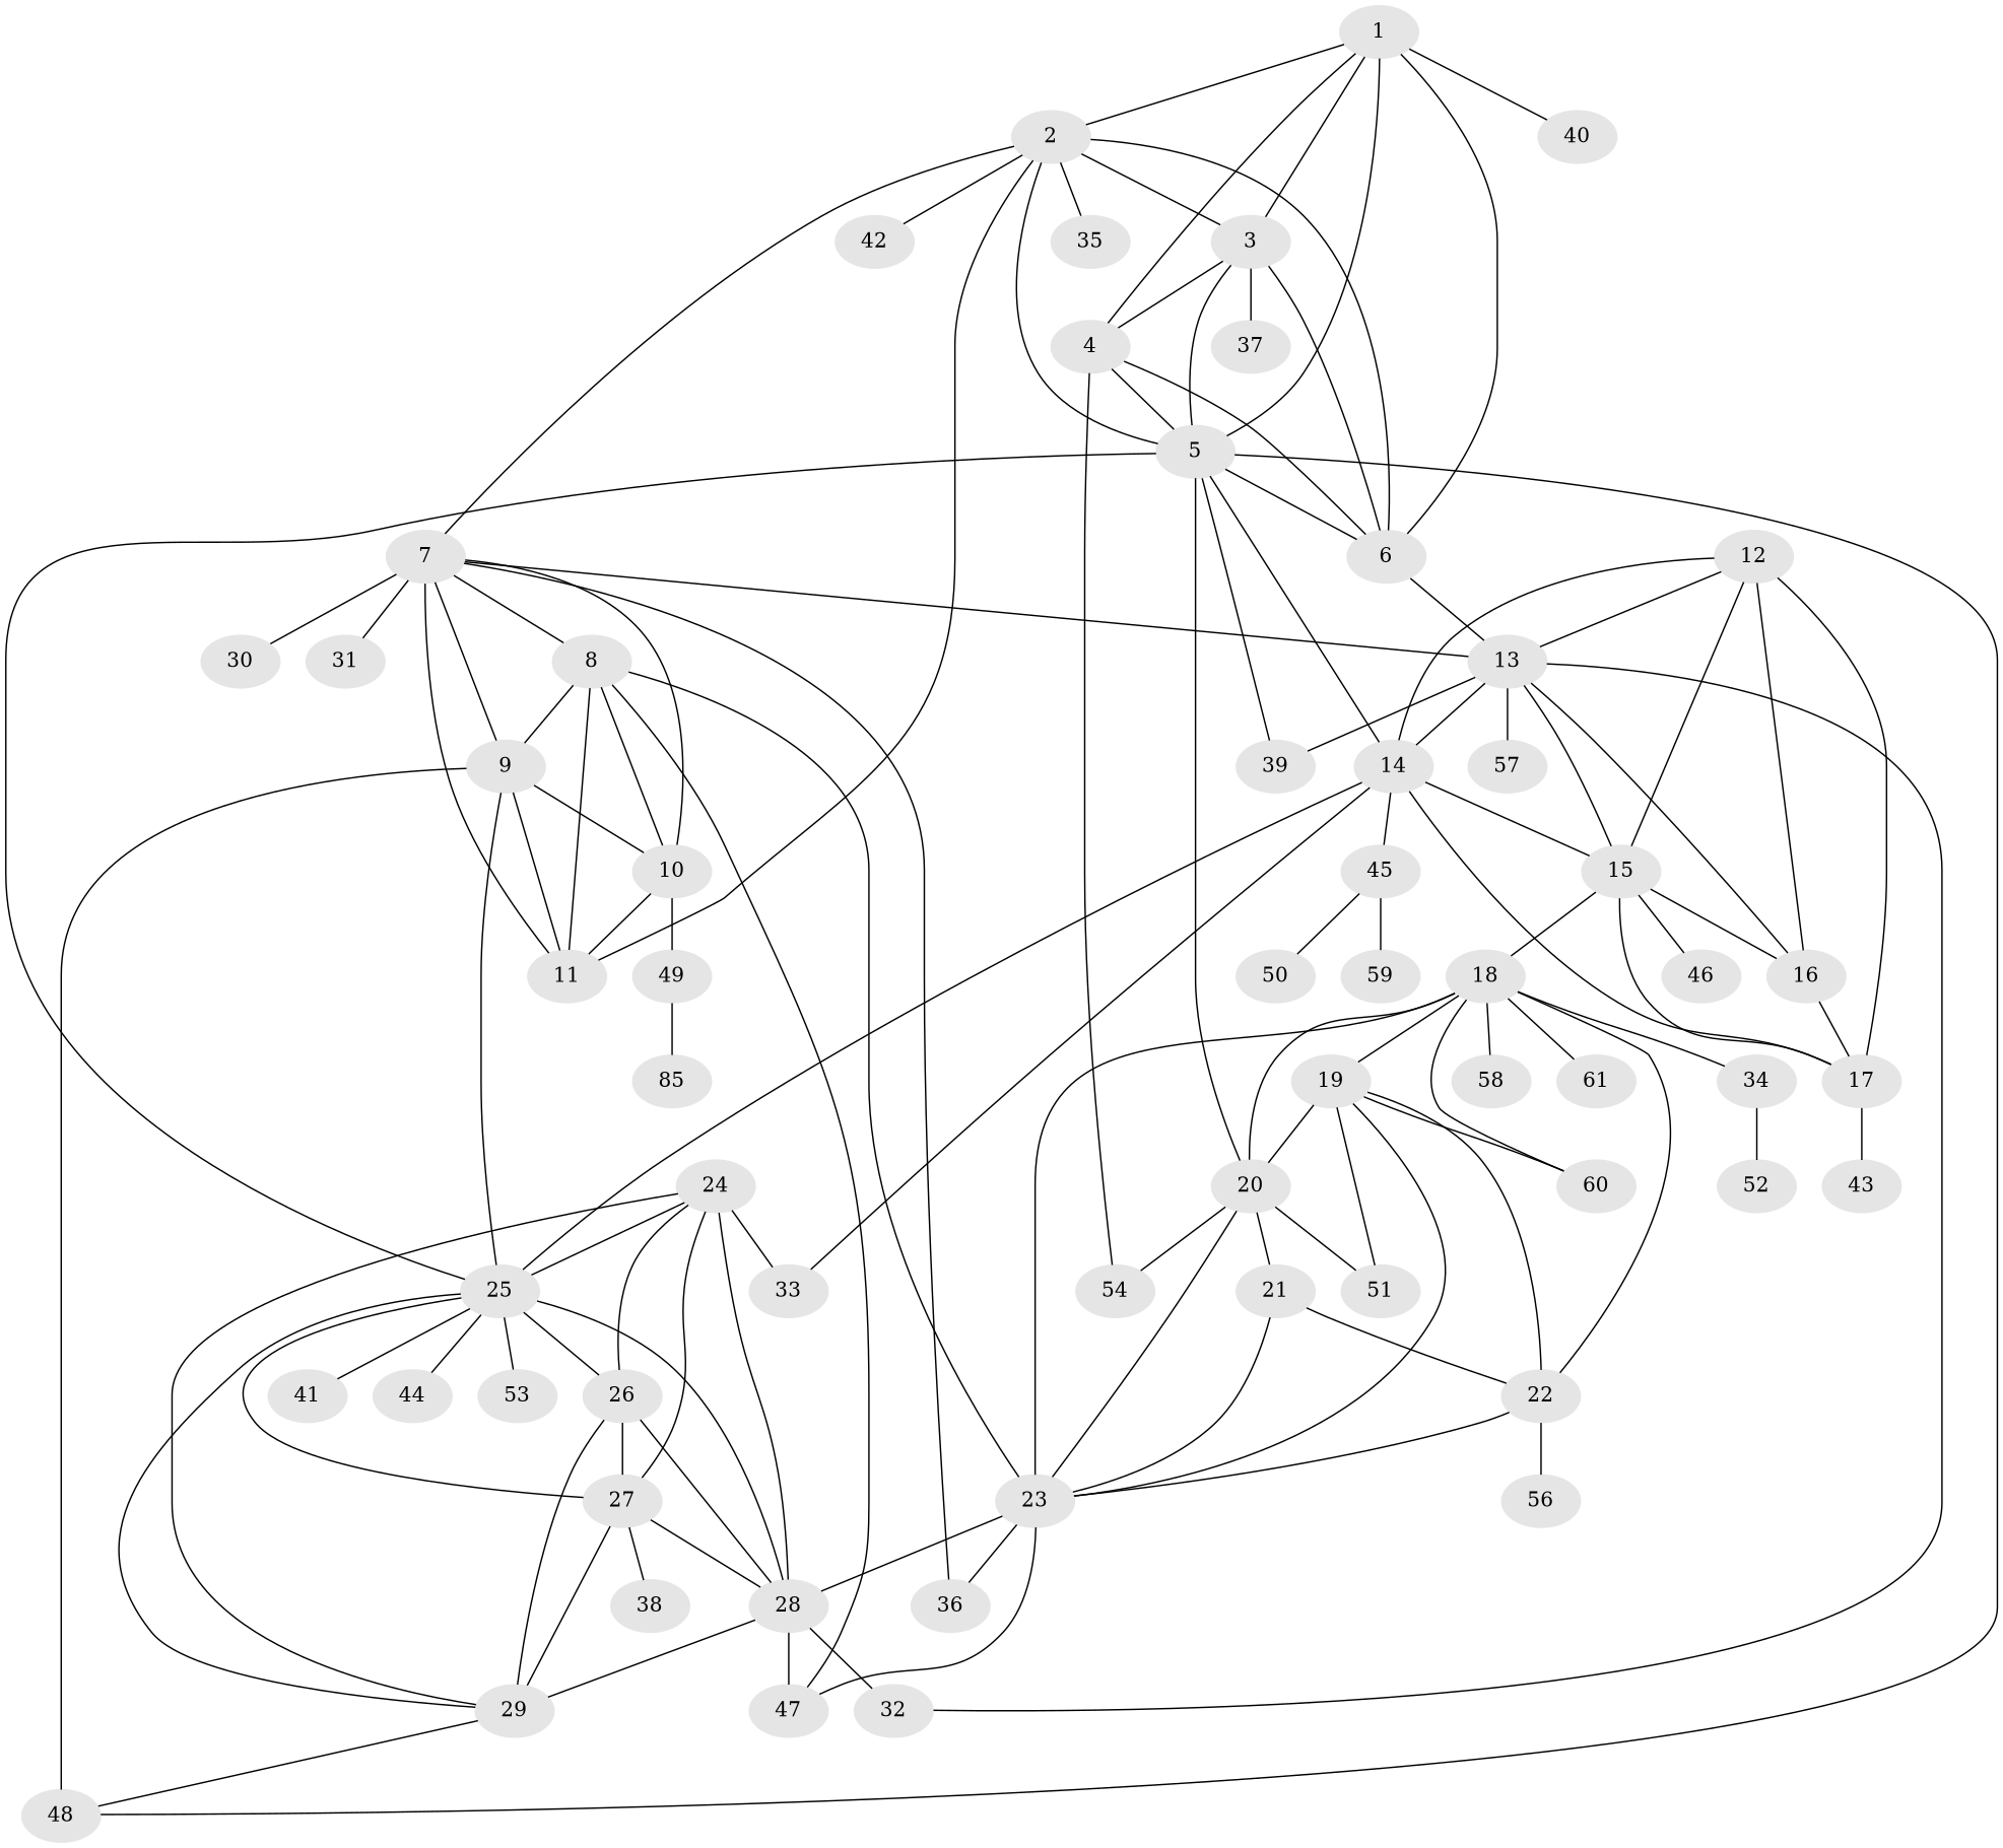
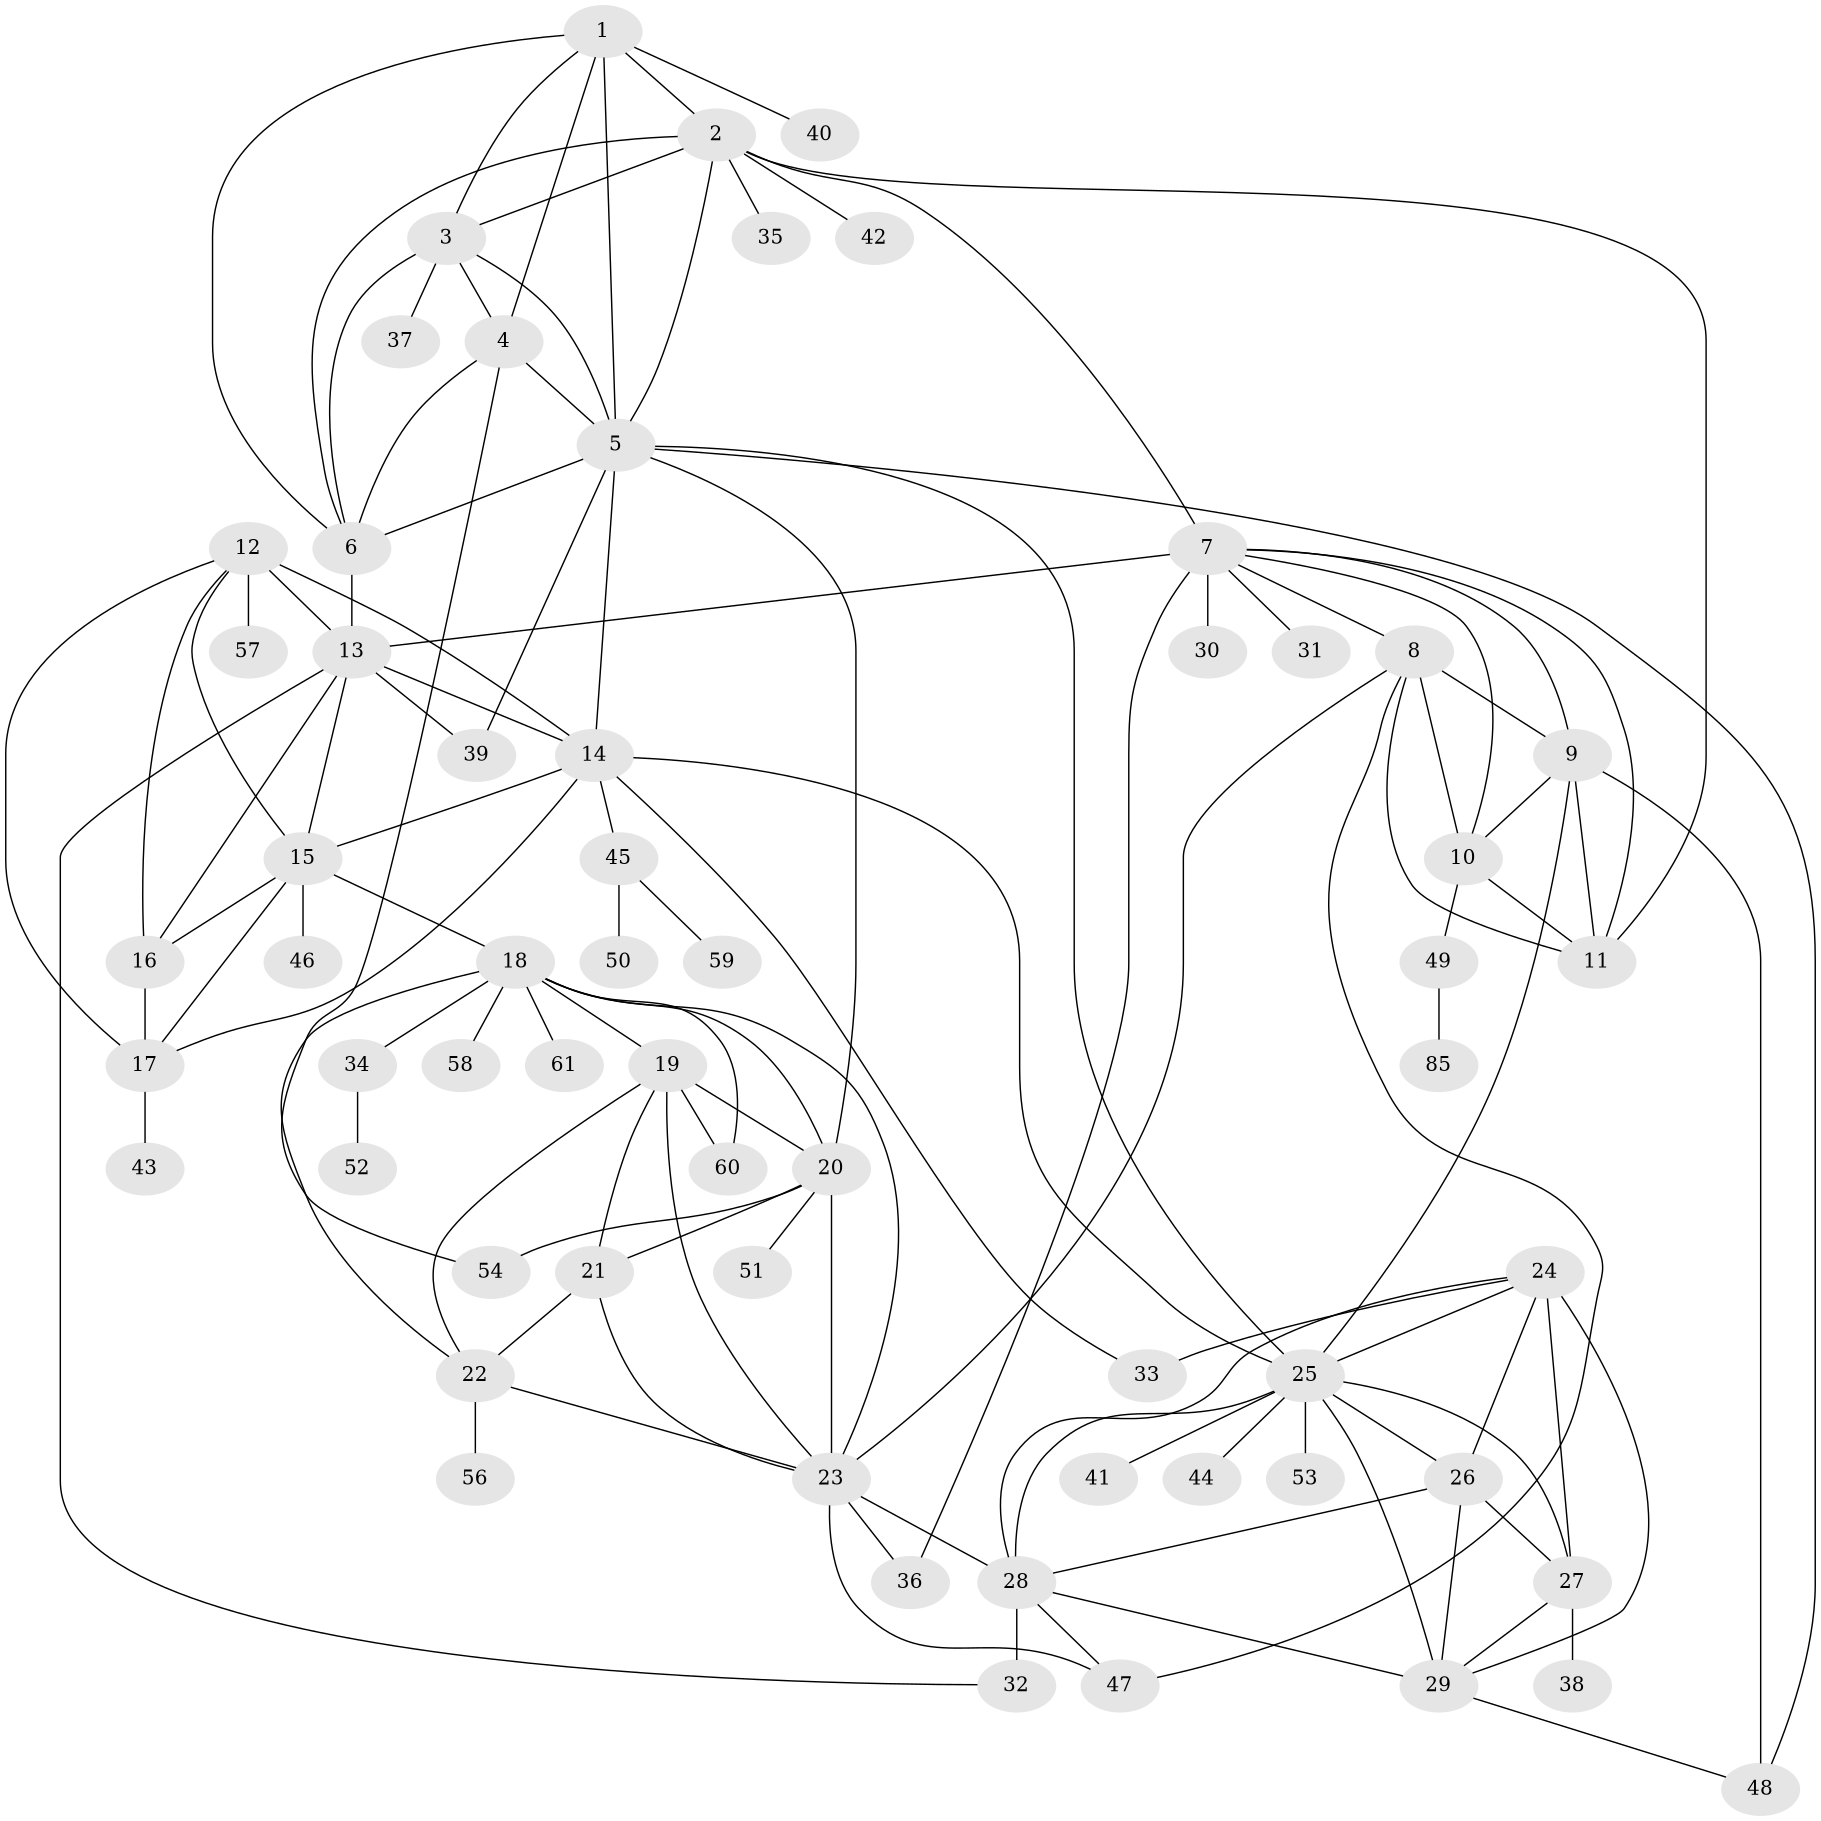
  graph {
    node [color=gray90 style=filled]
    edge [weight=1.0]
    1
    2
    3
    4
    5
    6
    40
    11
    35
    42
    7
    37
    54
    14
    20
    25
    39
    48
    13
    15
    17
    33
    45
    23
    21
    51
    28
    26
    27
    29
    41
    44
    53
    16
    32
    8
    9
    10
    30
    31
    36
    47
    49
    n44 [label=85]
    12
    57
    18
    46
    43
    50
    59
    19
    22
    34
    58
    61
    60
    56
    52
    24
    38
    1 -- 2
    1 -- 3
    1 -- 4
    1 -- 5
    1 -- 6
    1 -- 40
    2 -- 3
    2 -- 5
    2 -- 6
    2 -- 11
    2 -- 35
    2 -- 42
    2 -- 7
    3 -- 4
    3 -- 5
    3 -- 6
    3 -- 37 [weight=3.0]
    4 -- 5
    4 -- 6
    4 -- 54 [weight=2.0]
    5 -- 6
    5 -- 14
    5 -- 20
    5 -- 25
    5 -- 39
    5 -- 48
    6 -- 13
    7 -- 11 [weight=2.0]
    7 -- 13
    7 -- 8
    7 -- 9
    7 -- 10
    7 -- 30 [weight=4.0]
    7 -- 31
    7 -- 36
    14 -- 25
    14 -- 15
    14 -- 17
    14 -- 33
    14 -- 45
    20 -- 54
    20 -- 23
    20 -- 21
    20 -- 51
    25 -- 28
    25 -- 26
    25 -- 27
    25 -- 29
    25 -- 41
    25 -- 44
    25 -- 53 [weight=2.0]
    13 -- 14
    13 -- 39
    13 -- 15
    13 -- 16
    13 -- 32
    15 -- 17
    15 -- 16
    15 -- 18
    15 -- 46
    17 -- 43 [weight=3.0]
    45 -- 50
    45 -- 59
    23 -- 28
    23 -- 36
    23 -- 47
    21 -- 23
    21 -- 22
    28 -- 29
    28 -- 32 [weight=3.0]
    28 -- 47
    26 -- 28
    26 -- 27
    26 -- 29 [weight=2.0]
-   27 -- 28
    27 -- 29
    27 -- 38
    29 -- 48
    16 -- 17
    8 -- 11 [weight=2.0]
    8 -- 23
    8 -- 9
    8 -- 10
    8 -- 47
    9 -- 11 [weight=2.0]
    9 -- 25
    9 -- 48 [weight=3.0]
    9 -- 10
    10 -- 11 [weight=2.0]
    10 -- 49 [weight=2.0]
    49 -- n44
    12 -- 14
    12 -- 13
    12 -- 15
    12 -- 17
    12 -- 16
-   13 -- 57 [weight=2.0]
+   12 -- 57 [weight=2.0]
    18 -- 20
    18 -- 23
    18 -- 19
    18 -- 22
    18 -- 34
    18 -- 58
    18 -- 61
    18 -- 60
    19 -- 20
    19 -- 23
-   19 -- 51
+   19 -- 21
    19 -- 22
    19 -- 60
    22 -- 23
    22 -- 56
    34 -- 52
    24 -- 25
    24 -- 33 [weight=2.0]
    24 -- 28
    24 -- 26
    24 -- 27
    24 -- 29
  }
